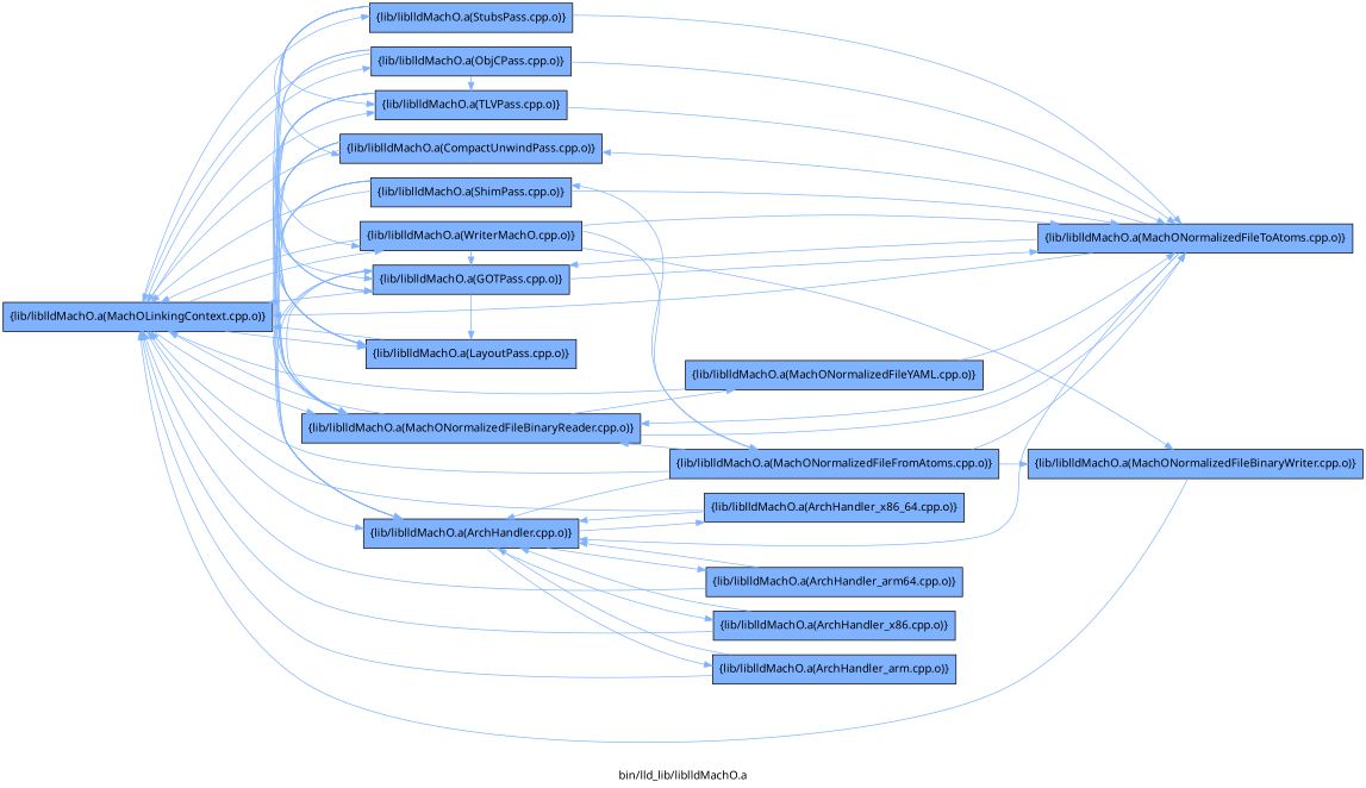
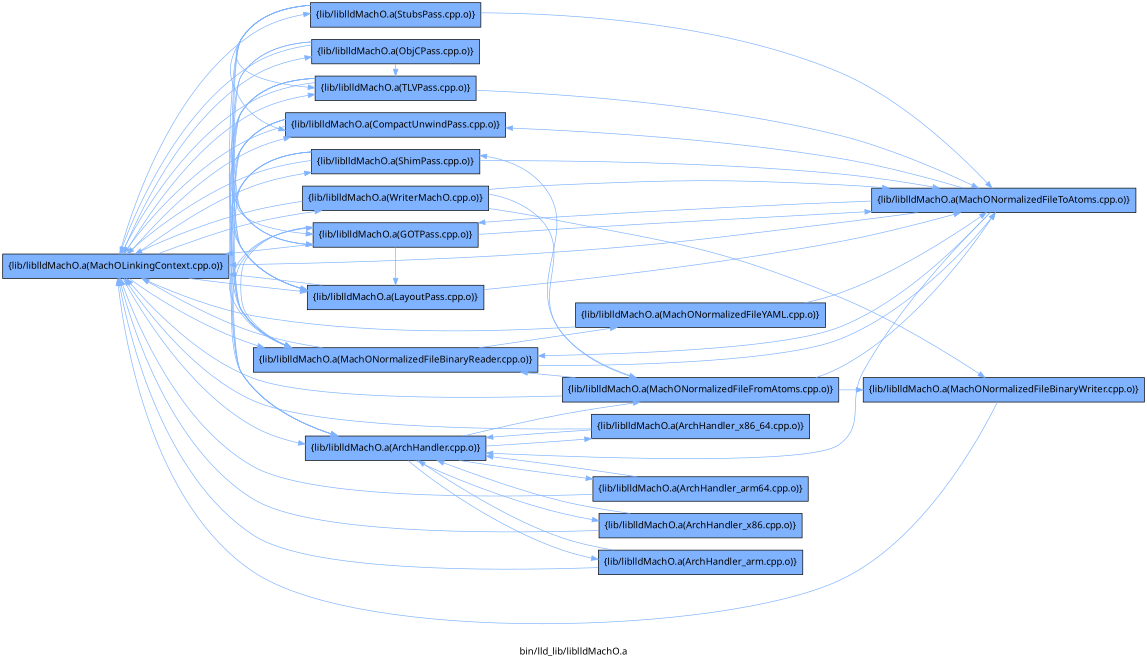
  digraph {
    fontname="Noto Sans"
    label="bin/lld_lib/liblldMachO.a"
    rankdir=LR
    node [fillcolor="0.600000 0.5 1" fontname="Noto Sans" group=1 shape=box style=filled]
    edge [color="0.600000 0.5 1" fontname="Noto Sans"]
    n1 [label="{lib/liblldMachO.a(MachOLinkingContext.cpp.o)}"]
    n2 [label="{lib/liblldMachO.a(ArchHandler.cpp.o)}"]
    n3 [label="{lib/liblldMachO.a(LayoutPass.cpp.o)}"]
    n4 [label="{lib/liblldMachO.a(GOTPass.cpp.o)}"]
    n5 [label="{lib/liblldMachO.a(CompactUnwindPass.cpp.o)}"]
    n6 [label="{lib/liblldMachO.a(MachONormalizedFileBinaryReader.cpp.o)}"]
    n7 [label="{lib/liblldMachO.a(ObjCPass.cpp.o)}"]
    n8 [label="{lib/liblldMachO.a(ShimPass.cpp.o)}"]
    n9 [label="{lib/liblldMachO.a(StubsPass.cpp.o)}"]
    n10 [label="{lib/liblldMachO.a(TLVPass.cpp.o)}"]
    n11 [label="{lib/liblldMachO.a(WriterMachO.cpp.o)}"]
    n12 [label="{lib/liblldMachO.a(ArchHandler_x86_64.cpp.o)}"]
    n13 [label="{lib/liblldMachO.a(ArchHandler_arm64.cpp.o)}"]
    n14 [label="{lib/liblldMachO.a(ArchHandler_x86.cpp.o)}"]
    n15 [label="{lib/liblldMachO.a(ArchHandler_arm.cpp.o)}"]
    n16 [label="{lib/liblldMachO.a(MachONormalizedFileToAtoms.cpp.o)}"]
    n17 [label="{lib/liblldMachO.a(MachONormalizedFileYAML.cpp.o)}"]
    n18 [label="{lib/liblldMachO.a(MachONormalizedFileFromAtoms.cpp.o)}"]
    n19 [label="{lib/liblldMachO.a(MachONormalizedFileBinaryWriter.cpp.o)}"]
    subgraph sub_1 {
      rank=same
      n1
    }
    subgraph sub_2 {
      rank=same
      n2
      n3
      n4
      n5
      n6
      n7
      n8
      n9
      n10
      n11
    }
    n1 -> n2
    n1 -> n3
+   n1 -> n5
    n1 -> n6
    n1 -> n7
+   n1 -> n8
    n1 -> n9
    n1 -> n10
    n1 -> n11
    n2 -> n12
    n2 -> n13
    n2 -> n14
    n2 -> n15
    n3 -> n1
    n4 -> n1
    n4 -> n2
    n4 -> n3
    n4 -> n6
    n4 -> n16
    n5 -> n1
    n5 -> n2
    n5 -> n3
    n5 -> n4
    n5 -> n6
    n6 -> n1
    n6 -> n4
    n6 -> n16
    n6 -> n17
    n7 -> n1
    n7 -> n3
    n7 -> n6
    n7 -> n10
-   n7 -> n16
+   n3 -> n16
    n8 -> n1
    n8 -> n2
    n8 -> n3
    n8 -> n4
    n8 -> n6
    n8 -> n16
    n9 -> n3
    n9 -> n4
    n9 -> n5
    n9 -> n6
    n9 -> n10
    n9 -> n16
-   n10 -> n11
+   n10 -> n1
    n10 -> n2
    n10 -> n3
    n10 -> n4
    n10 -> n6
    n10 -> n16
    n11 -> n1
-   n11 -> n4
    n11 -> n16
    n11 -> n18
    n11 -> n19
    n12 -> n1
    n12 -> n2
    n13 -> n1
    n13 -> n2
    n14 -> n1
    n14 -> n2
    n15 -> n1
    n15 -> n2
    n16 -> n1
    n16 -> n2
    n16 -> n4
    n16 -> n5
    n16 -> n6
    n17 -> n1
    n17 -> n16
    n18 -> n1
-   n18 -> n2
+   n2 -> n18
    n18 -> n6
    n18 -> n8
    n18 -> n16
    n18 -> n19
    n19 -> n1
  }
